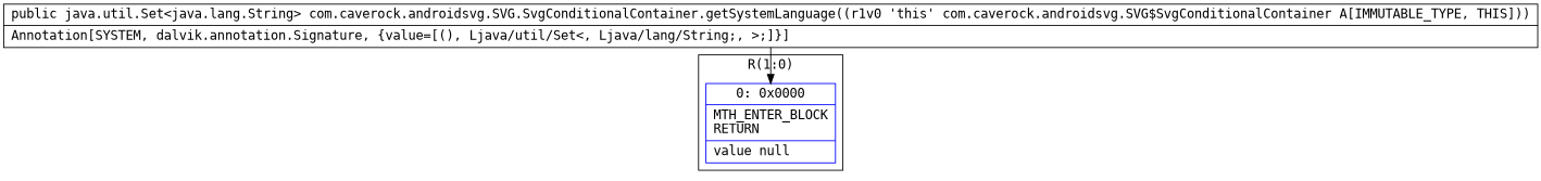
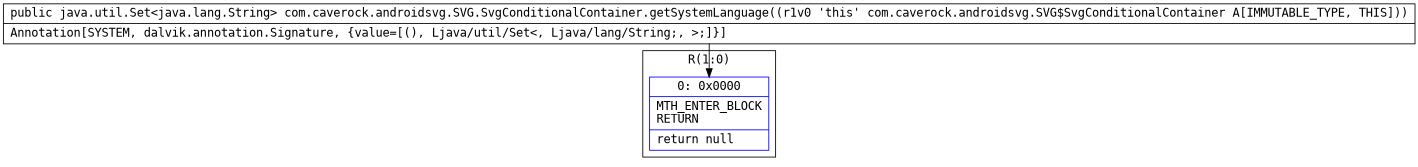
  digraph {
    fontname="DejaVu Sans Mono"
    node [shape=record fontname="DejaVu Sans Mono"]
-   n1 [color=blue label="{0\:\ 0x0000|MTH_ENTER_BLOCK\lRETURN\l|value null\l}"]
+   n1 [color=blue label="{0\:\ 0x0000|MTH_ENTER_BLOCK\lRETURN\l|return null\l}"]
    n2 [label="{public java.util.Set\<java.lang.String\> com.caverock.androidsvg.SVG.SvgConditionalContainer.getSystemLanguage((r1v0 'this' com.caverock.androidsvg.SVG$SvgConditionalContainer A[IMMUTABLE_TYPE, THIS]))  | Annotation[SYSTEM, dalvik.annotation.Signature, \{value=[(), Ljava\/util\/Set\<, Ljava\/lang\/String;, \>;]\}]\l}"]
    subgraph cluster_1 {
      label="R(1:0)"
      n1
    }
    n2 -> n1 [fontname="DejaVu Sans Mono"]
  }
